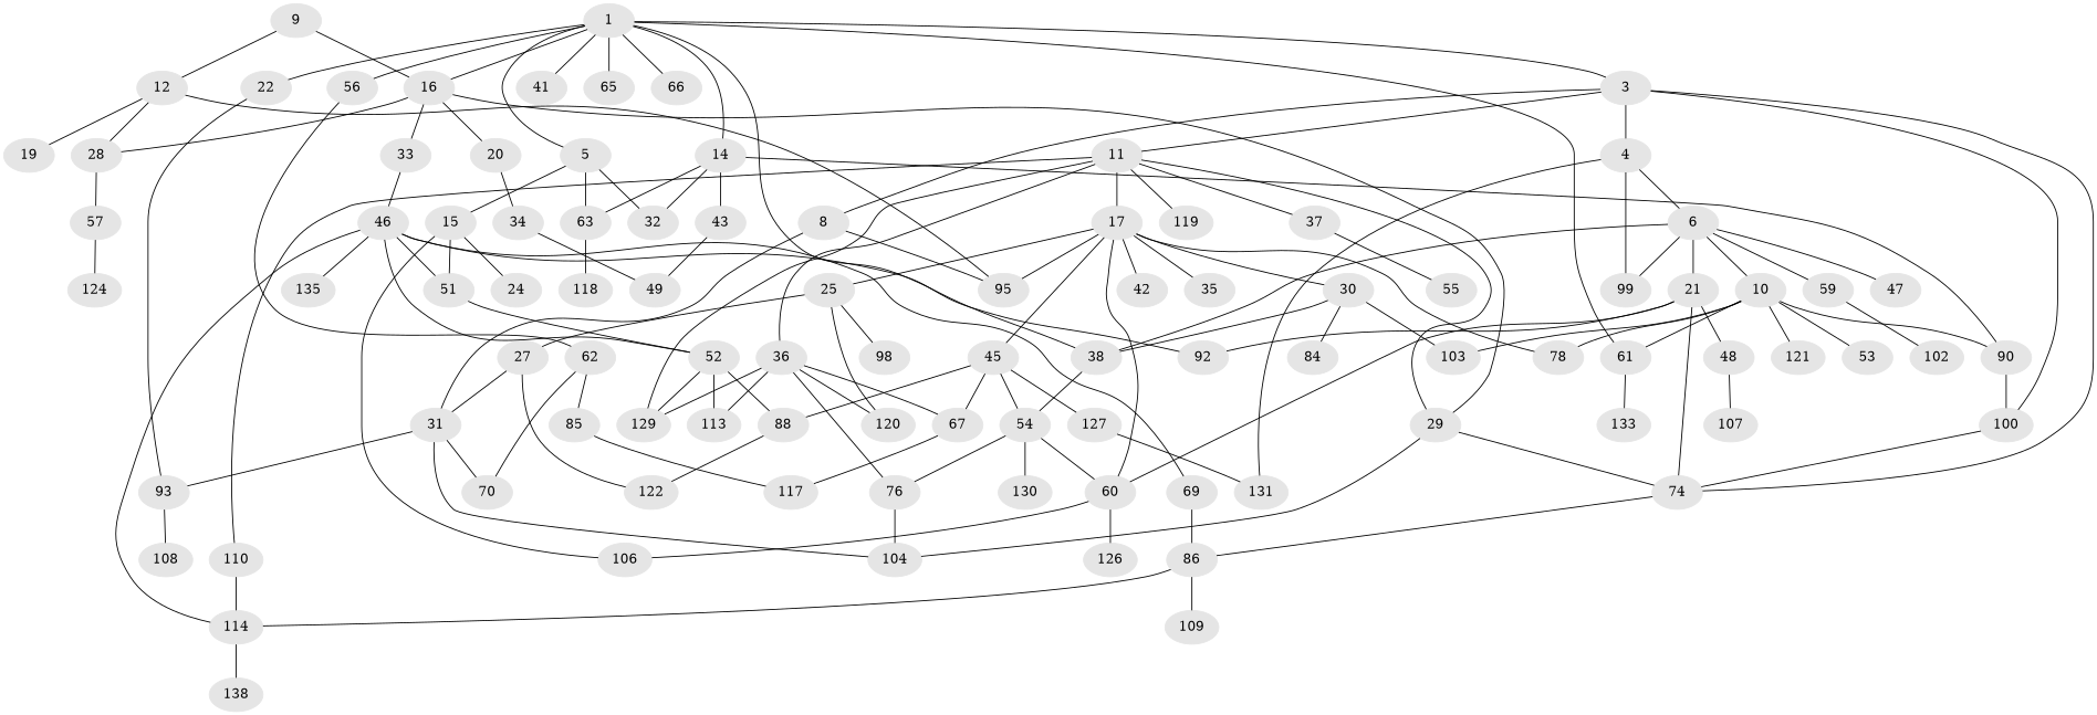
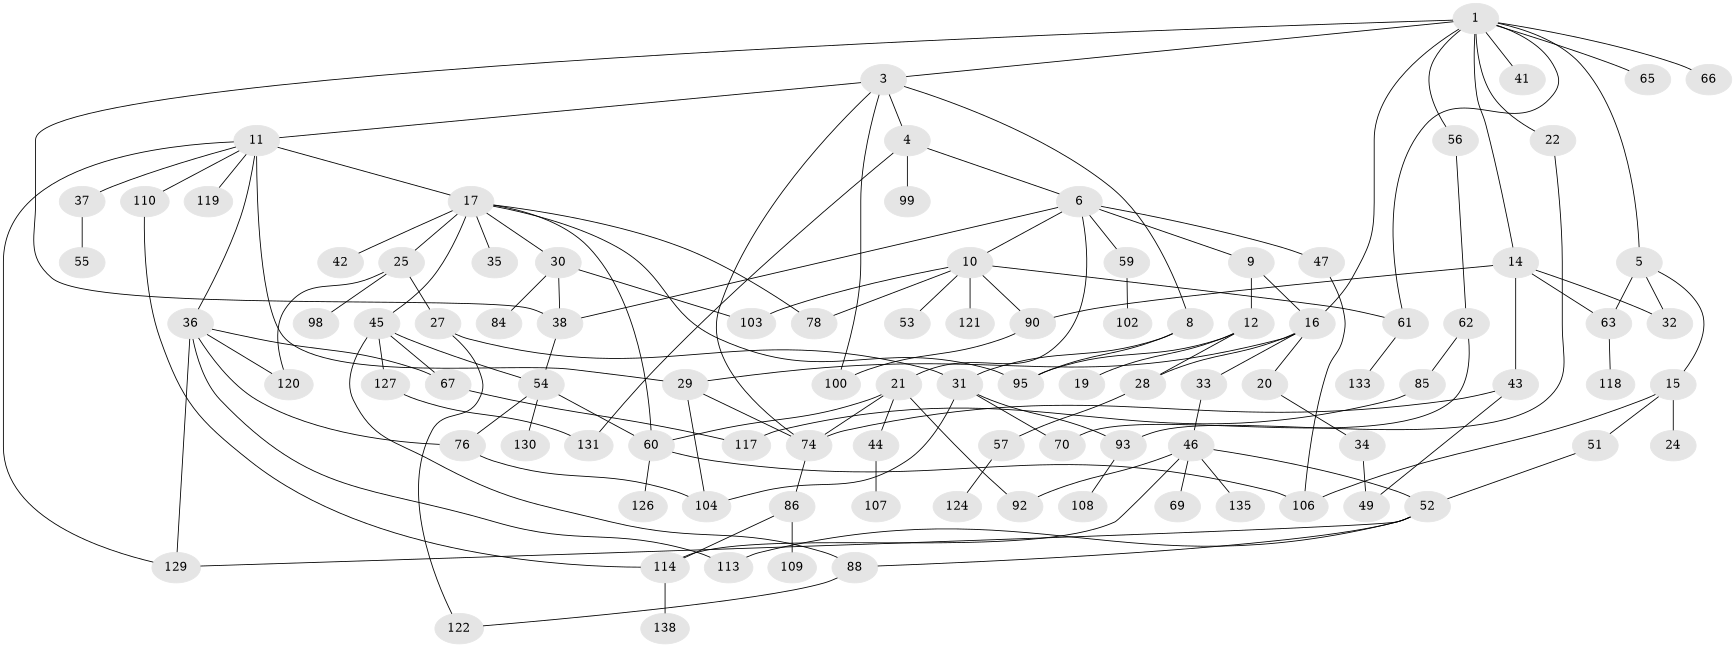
  graph {
    node [color=gray90 style=filled]
    1 [super="+2"]
    3 [super="+97"]
    5 [super="+87"]
    14 [super="+58"]
    16 [super="+18"]
    22
    38 [super="+71"]
    41
    56
    61 [super="+81"]
    65
    66
    4 [super="+13"]
    8
    11 [super="+23"]
    74 [super="+89"]
    100
    15 [super="+105"]
    32 [super="+73"]
    63 [super="+112"]
    90
    43
    29 [super="+96"]
    28 [super="+40"]
    20
    33 [super="+128"]
    93 [super="+115"]
    54
    62 [super="+68"]
    133
    6 [super="+7"]
    99
    131
    31 [super="+72"]
    95 [super="+123"]
    17 [super="+26"]
    36 [super="+50"]
    37 [super="+39"]
    110
    119
    129
    86
    9 [super="+79"]
    10 [super="+48"]
    21 [super="+132"]
    47
    59
    24
    51
    106 [super="+137"]
    118
    12
    53
    78
    103
    121
    60 [super="+125"]
-   44 [label=48]
+   44
    92
    102
    104
    70
    19
    25
    30 [super="+77"]
    35 [super="+75"]
    42
    45 [super="+82"]
    120
    67 [super="+116"]
    76
    113
    55
    114 [super="+136"]
    57 [super="+80"]
    49 [super="+101"]
    52 [super="+83"]
    34
    46 [super="+64"]
    27 [super="+111"]
    98
    84
    88 [super="+94"]
    127 [super="+134"]
    126
    107
    108
    122
    124
    69 [super="+91"]
    135
    117
    130
    138
    85
    109
    1 -- 3
    1 -- 5
    1 -- 14
    1 -- 16
    1 -- 22
    1 -- 38
    1 -- 41
    1 -- 56
    1 -- 61
    1 -- 65
    1 -- 66
    3 -- 4
    3 -- 8
    3 -- 11
    3 -- 74
    3 -- 100
    5 -- 15
    5 -- 32
    5 -- 63
    14 -- 32
    14 -- 63
    14 -- 90
    14 -- 43
    16 -- 29
    16 -- 28
    16 -- 20
    16 -- 33
    22 -- 93
    38 -- 54
    56 -- 62
    61 -- 133
    4 -- 6
    4 -- 99
    4 -- 131
    8 -- 31
    8 -- 95
    11 -- 29
    11 -- 17 [weight=2]
    11 -- 36
    11 -- 37
    11 -- 110
    11 -- 119
    11 -- 129
    74 -- 86
    15 -- 24
    15 -- 51
    15 -- 106
    63 -- 118
    90 -- 100
-   100 -- 74
+   43 -- 74
    43 -- 49
    29 -- 74
    29 -- 104
    28 -- 57
    20 -- 34
    33 -- 46
    93 -- 108
    54 -- 60
    54 -- 76
    54 -- 130
    62 -- 70
    62 -- 85
    6 -- 38
-   6 -- 99
+   6 -- 9
    6 -- 10
    6 -- 21
    6 -- 47
    6 -- 59
    31 -- 93
    31 -- 104
    31 -- 70
    17 -- 95
    17 -- 78
    17 -- 60
    17 -- 25
    17 -- 30
    17 -- 35
    17 -- 42
    17 -- 45
    36 -- 129
    36 -- 120
    36 -- 67
    36 -- 76
    36 -- 113
    37 -- 55
    110 -- 114
    86 -- 114
    86 -- 109
    9 -- 16
    9 -- 12
    10 -- 61
    10 -- 90
    10 -- 53
    10 -- 78
    10 -- 103
    10 -- 121
    21 -- 74
    21 -- 60
    21 -- 44
    21 -- 92
+   47 -- 106
    59 -- 102
    51 -- 52
    12 -- 28
    12 -- 95
    12 -- 19
    60 -- 106
    60 -- 126
    44 -- 107
    25 -- 120
    25 -- 27
    25 -- 98
    30 -- 38
    30 -- 103
    30 -- 84
    45 -- 54
    45 -- 67
    45 -- 88
    45 -- 127
    67 -- 117
    76 -- 104
    114 -- 138
    57 -- 124
    52 -- 129
    52 -- 113
    52 -- 88
    34 -- 49
-   46 -- 51
    46 -- 92
    46 -- 114
    46 -- 52
    46 -- 69
    46 -- 135
    27 -- 31
    27 -- 122
    88 -- 122
    127 -- 131
-   69 -- 86
    85 -- 117
  }
